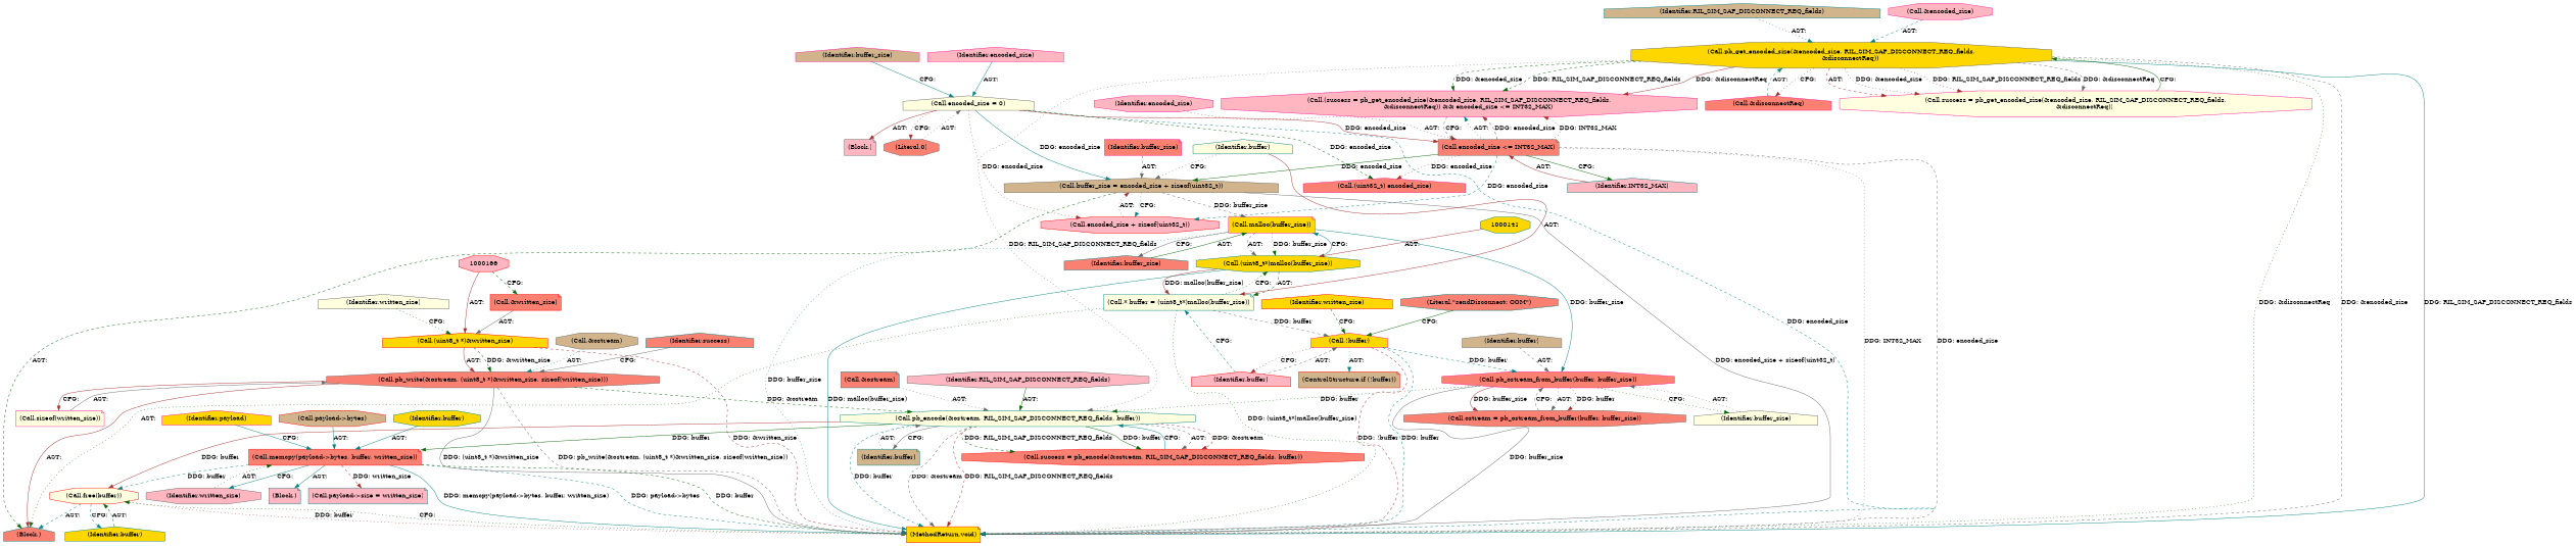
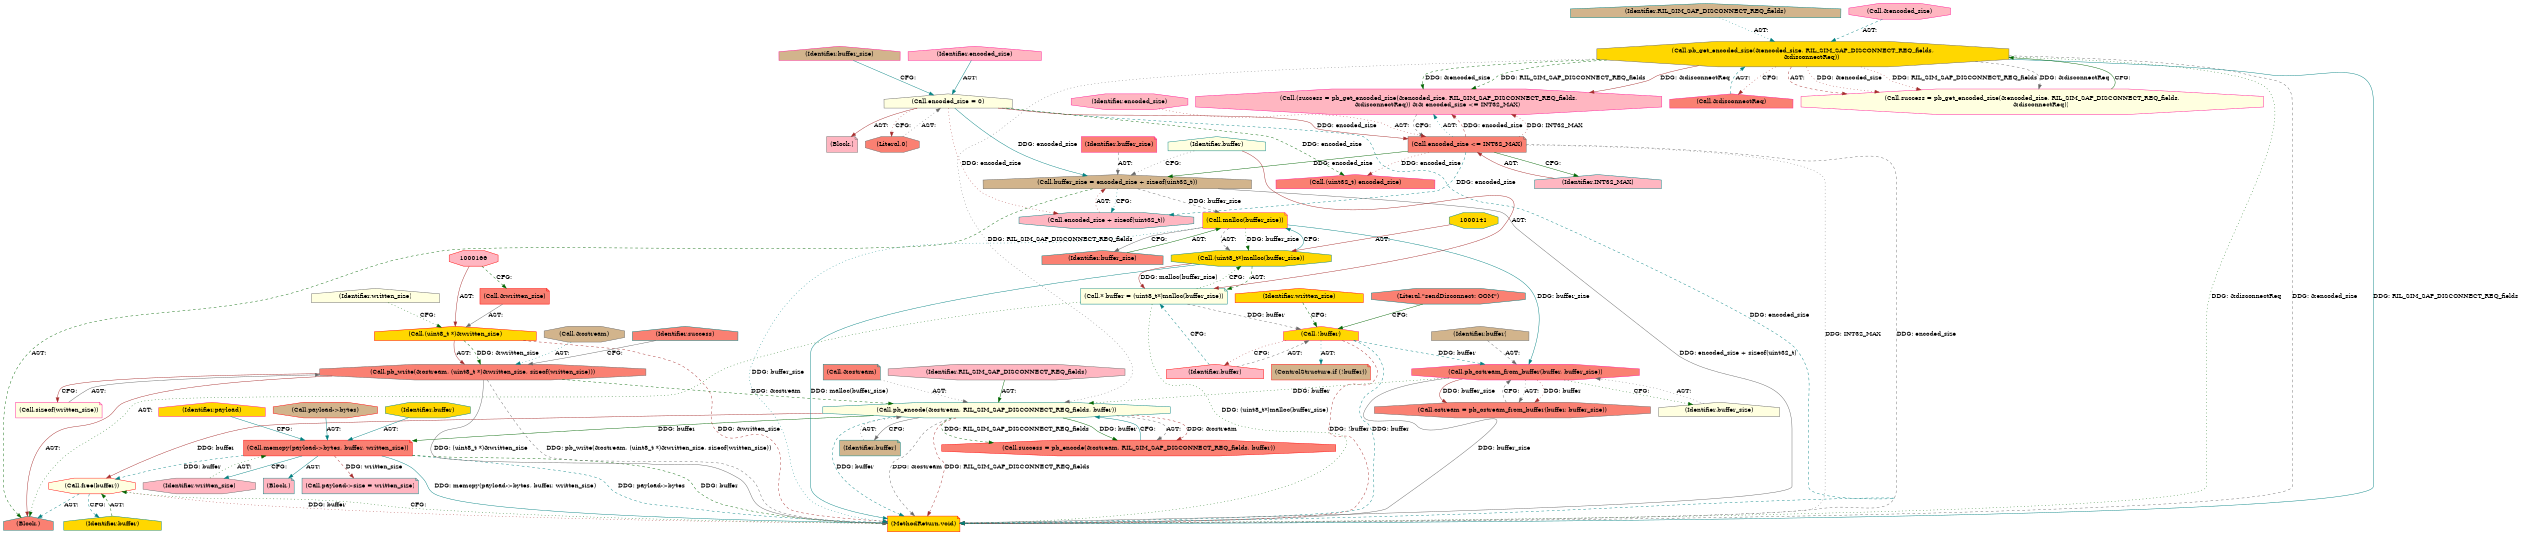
  digraph {
    node [color=teal fillcolor=salmon shape=octagon style=filled]
    edge [color=teal style=dashed]
    n1 [color=red fillcolor=lightyellow label="(Call,free(buffer))"]
    n2 [label="(Block,)" shape=house]
    n3 [color=red fillcolor=gold label="(MethodReturn,void)" shape=note]
    n4 [fillcolor=gold label="(Identifier,buffer)" shape=house]
    n5 [color=red label="(Call,memcpy(payload->bytes, buffer, written_size))" shape=note]
    n6 [color=gray40 fillcolor=lightpink label="(Identifier,written_size)"]
    n7 [fillcolor=lightpink label="(Block,)" shape=note]
    n8 [fillcolor=lightpink label="(Call,payload->size = written_size)" shape=note]
    n9 [fillcolor=lightyellow label="(Call,pb_encode(&ostream, RIL_SIM_SAP_DISCONNECT_REQ_fields, buffer))"]
    n10 [fillcolor=tan label="(Identifier,buffer)" shape=note]
    n11 [color=red label="(Call,success = pb_encode(&ostream, RIL_SIM_SAP_DISCONNECT_REQ_fields, buffer))"]
    n12 [color=gray40 label="(Call,pb_write(&ostream, (uint8_t *)&written_size, sizeof(written_size)))"]
    n13 [color=deeppink fillcolor=lightyellow label="(Call,sizeof(written_size))" shape=note]
    n14 [color=red fillcolor=gold label="(Call,(uint8_t *)&written_size)" shape=house]
    n15 [color=red label="(Call,&written_size)" shape=note]
    n16 [color=gray40 fillcolor=gold label="(Call,pb_get_encoded_size(&encoded_size, RIL_SIM_SAP_DISCONNECT_REQ_fields,\n         &disconnectReq))"]
    n17 [color=deeppink label="(Call,&disconnectReq)" shape=house]
    n18 [color=deeppink fillcolor=lightyellow label="(Call,success = pb_get_encoded_size(&encoded_size, RIL_SIM_SAP_DISCONNECT_REQ_fields,\n         &disconnectReq))"]
    n19 [color=deeppink fillcolor=lightpink label="(Call,(success = pb_get_encoded_size(&encoded_size, RIL_SIM_SAP_DISCONNECT_REQ_fields,\n         &disconnectReq)) && encoded_size <= INT32_MAX)"]
    n20 [color=gray40 label="(Call,encoded_size <= INT32_MAX)" shape=note]
    n21 [color=deeppink label="(Call,pb_ostream_from_buffer(buffer, buffer_size))"]
    n22 [color=gray40 label="(Call,ostream = pb_ostream_from_buffer(buffer, buffer_size))"]
    n23 [color=gray40 fillcolor=lightyellow label="(Identifier,buffer_size)" shape=house]
    n24 [color=deeppink fillcolor=gold label="(Call,!buffer)" shape=house]
    n25 [color=red fillcolor=tan label="(ControlStructure,if (!buffer))" shape=note]
    n26 [color=red fillcolor=lightpink label="(Identifier,buffer)" shape=house]
    n27 [fillcolor=lightyellow label="(Call,* buffer = (uint8_t*)malloc(buffer_size))" shape=note]
    n28 [fillcolor=gold label="(Call,(uint8_t*)malloc(buffer_size))"]
    n29 [color=deeppink fillcolor=gold label="(Call,malloc(buffer_size))" shape=note]
    n30 [label="(Identifier,buffer_size)" shape=house]
    n31 [color=gray40 fillcolor=tan label="(Call,buffer_size = encoded_size + sizeof(uint32_t))" shape=house]
-   n32 [color=red fillcolor=lightpink label="(Call,encoded_size + sizeof(uint32_t))"]
+   n32 [fillcolor=lightpink label="(Call,encoded_size + sizeof(uint32_t))"]
    n33 [color=gray40 fillcolor=lightyellow label="(Call,encoded_size = 0)" shape=house]
    n34 [color=gray40 fillcolor=lightpink label="(Block,)" shape=note]
    n35 [color=deeppink label="(Call,(uint32_t) encoded_size)" shape=house]
    n36 [color=gray40 label="(Literal,0)"]
    n37 [fillcolor=lightpink label="(Identifier,INT32_MAX)" shape=house]
    n38 [color=deeppink fillcolor=tan label="(Identifier,buffer_size)" shape=house]
    n39 [color=gray40 fillcolor=lightyellow label="(Identifier,written_size)" shape=house]
    n40 [color=gray40 fillcolor=tan label="(Call,&ostream)"]
    n41 [label="(Call,&ostream)" shape=note]
    n42 [fillcolor=tan label="(Identifier,RIL_SIM_SAP_DISCONNECT_REQ_fields)" shape=house]
    n43 [color=deeppink fillcolor=gold label="(Identifier,payload)" shape=house]
    n44 [color=gray40 fillcolor=lightpink label="(Identifier,RIL_SIM_SAP_DISCONNECT_REQ_fields)"]
    n45 [color=red fillcolor=gold label="(Identifier,written_size)" shape=house]
    n46 [color=red fillcolor=tan label="(Call,payload->bytes)"]
    n47 [color=deeppink fillcolor=lightpink label="(Identifier,encoded_size)"]
    n48 [label="(Literal,\"sendDisconnect: OOM\")"]
    n49 [label="(Identifier,success)" shape=house]
    n50 [fillcolor=gold label="(Identifier,buffer)"]
    n51 [color=deeppink fillcolor=lightpink label="(Call,&encoded_size)"]
    n52 [color=gray40 fillcolor=tan label="(Identifier,buffer)" shape=house]
    n53 [fillcolor=lightyellow label="(Identifier,buffer)" shape=house]
    n54 [color=deeppink fillcolor=lightpink label="(Identifier,encoded_size)" shape=house]
    n55 [color=deeppink label="(Identifier,buffer_size)" shape=note]
    1000166 [color=red fillcolor=lightpink]
    1000141 [fillcolor=gold]
    n1 -> n2 [label="AST: "]
    n1 -> n3 [color=brown label="DDG: buffer" style=dotted]
    n1 -> n4 [label="CFG: "]
    n3 -> n1 [color=darkgreen label="CFG: " style=dotted]
    n4 -> n1 [color=darkgreen label="AST: "]
    n5 -> n1 [label="DDG: buffer"]
    n5 -> n3 [label="DDG: payload->bytes"]
    n5 -> n3 [color=darkgreen label="DDG: buffer"]
    n5 -> n3 [label="DDG: memcpy(payload->bytes, buffer, written_size)" style=solid]
    n5 -> n6 [label="CFG: " style=solid]
    n5 -> n7 [label="AST: " style=solid]
    n5 -> n8 [color=brown label="DDG: written_size"]
    n6 -> n5 [color=darkgreen label="AST: " style=dotted]
    n9 -> n1 [color=brown label="DDG: buffer" style=solid]
    n9 -> n3 [color=brown label="DDG: RIL_SIM_SAP_DISCONNECT_REQ_fields"]
    n9 -> n3 [label="DDG: buffer"]
    n9 -> n3 [color=gray40 label="DDG: &ostream"]
    n9 -> n5 [color=darkgreen label="DDG: buffer" style=solid]
    n9 -> n10 [color=gray40 label="CFG: " style=solid]
    n9 -> n11 [color=gray40 label="AST: "]
    n9 -> n11 [color=brown label="DDG: &ostream"]
    n9 -> n11 [color=darkgreen label="DDG: RIL_SIM_SAP_DISCONNECT_REQ_fields"]
    n9 -> n11 [color=darkgreen label="DDG: buffer" style=solid]
    n10 -> n9 [color=gray40 label="AST: " style=dotted]
    n11 -> n9 [label="CFG: " style=solid]
    n12 -> n2 [color=brown label="AST: " style=solid]
    n12 -> n3 [color=gray40 label="DDG: pb_write(&ostream, (uint8_t *)&written_size, sizeof(written_size))"]
    n12 -> n3 [color=gray40 label="DDG: (uint8_t *)&written_size" style=solid]
    n12 -> n9 [color=darkgreen label="DDG: &ostream"]
    n12 -> n13 [color=brown label="CFG: " style=solid]
    n13 -> n12 [color=gray40 label="AST: " style=solid]
    n14 -> n3 [color=brown label="DDG: &written_size"]
    n14 -> n12 [color=brown label="AST: " style=solid]
    n14 -> n12 [color=darkgreen label="DDG: &written_size"]
    n15 -> n14 [color=gray40 label="AST: " style=solid]
    n16 -> n3 [color=darkgreen label="DDG: &disconnectReq" style=dotted]
    n16 -> n3 [color=gray40 label="DDG: &encoded_size"]
    n16 -> n3 [label="DDG: RIL_SIM_SAP_DISCONNECT_REQ_fields" style=solid]
    n16 -> n9 [color=gray40 label="DDG: RIL_SIM_SAP_DISCONNECT_REQ_fields" style=dotted]
    n16 -> n17 [color=brown label="CFG: " style=dotted]
    n16 -> n18 [color=brown label="AST: "]
    n16 -> n18 [color=brown label="DDG: &encoded_size" style=dotted]
    n16 -> n18 [color=brown label="DDG: RIL_SIM_SAP_DISCONNECT_REQ_fields" style=dotted]
    n16 -> n18 [color=gray40 label="DDG: &disconnectReq"]
    n16 -> n19 [color=darkgreen label="DDG: &encoded_size"]
    n16 -> n19 [color=darkgreen label="DDG: RIL_SIM_SAP_DISCONNECT_REQ_fields"]
    n16 -> n19 [color=brown label="DDG: &disconnectReq" style=solid]
    n17 -> n16 [label="AST: "]
    n18 -> n16 [color=darkgreen label="CFG: " style=solid]
    n19 -> n20 [color=gray40 label="CFG: "]
    n20 -> n3 [color=gray40 label="DDG: INT32_MAX" style=dotted]
    n20 -> n3 [color=gray40 label="DDG: encoded_size"]
    n20 -> n19 [label="AST: " style=dotted]
    n20 -> n19 [color=brown label="DDG: encoded_size"]
    n20 -> n19 [color=brown label="DDG: INT32_MAX" style=dotted]
    n20 -> n31 [color=darkgreen label="DDG: encoded_size" style=solid]
    n20 -> n32 [label="DDG: encoded_size"]
    n20 -> n35 [color=brown label="DDG: encoded_size" style=dotted]
    n20 -> n37 [color=darkgreen label="CFG: " style=solid]
    n21 -> n3 [color=gray40 label="DDG: buffer_size" style=solid]
    n21 -> n9 [color=darkgreen label="DDG: buffer" style=dotted]
    n21 -> n22 [color=gray40 label="AST: " style=dotted]
    n21 -> n22 [color=brown label="DDG: buffer" style=dotted]
    n21 -> n22 [color=brown label="DDG: buffer_size" style=solid]
    n21 -> n23 [color=darkgreen label="CFG: " style=dotted]
    n22 -> n21 [color=gray40 label="CFG: "]
    n23 -> n21 [color=gray40 label="AST: " style=dotted]
    n24 -> n3 [color=brown label="DDG: !buffer"]
    n24 -> n3 [label="DDG: buffer"]
    n24 -> n21 [label="DDG: buffer"]
    n24 -> n25 [label="AST: " style=dotted]
    n24 -> n26 [color=brown label="CFG: " style=dotted]
    n26 -> n24 [color=gray40 label="AST: "]
    n26 -> n27 [label="CFG: "]
    n27 -> n2 [color=darkgreen label="AST: " style=dotted]
    n27 -> n3 [color=darkgreen label="DDG: (uint8_t*)malloc(buffer_size)" style=dotted]
    n27 -> n24 [color=gray40 label="DDG: buffer"]
    n27 -> n28 [color=darkgreen label="CFG: " style=dotted]
    n28 -> n3 [label="DDG: malloc(buffer_size)" style=solid]
    n28 -> n27 [color=darkgreen label="AST: "]
    n28 -> n27 [color=brown label="DDG: malloc(buffer_size)" style=solid]
    n28 -> n29 [label="CFG: " style=solid]
    n29 -> n3 [label="DDG: buffer_size" style=dotted]
    n29 -> n21 [label="DDG: buffer_size" style=solid]
    n29 -> n28 [color=gray40 label="AST: "]
    n29 -> n28 [color=darkgreen label="DDG: buffer_size" style=dotted]
    n29 -> n30 [color=gray40 label="CFG: " style=solid]
    n30 -> n29 [color=darkgreen label="AST: " style=solid]
    n31 -> n2 [color=darkgreen label="AST: "]
    n31 -> n3 [color=gray40 label="DDG: encoded_size + sizeof(uint32_t)" style=solid]
    n31 -> n29 [color=gray40 label="DDG: buffer_size"]
    n31 -> n32 [label="CFG: " style=dotted]
    n32 -> n31 [color=brown label="AST: " style=dotted]
    n33 -> n3 [label="DDG: encoded_size"]
    n33 -> n20 [color=brown label="DDG: encoded_size" style=solid]
    n33 -> n31 [label="DDG: encoded_size" style=solid]
    n33 -> n32 [color=brown label="DDG: encoded_size" style=dotted]
    n33 -> n34 [color=brown label="AST: " style=solid]
    n33 -> n35 [color=darkgreen label="DDG: encoded_size"]
    n33 -> n36 [color=brown label="CFG: " style=dotted]
    n36 -> n33 [color=gray40 label="AST: " style=dotted]
    n37 -> n20 [color=brown label="AST: " style=solid]
    n38 -> n33 [label="CFG: " style=solid]
    n39 -> n14 [color=darkgreen label="CFG: " style=dotted]
    n40 -> n12 [label="AST: " style=dotted]
    n41 -> n9 [color=gray40 label="AST: " style=dotted]
    n42 -> n16 [label="AST: " style=dotted]
    n43 -> n5 [label="CFG: " style=solid]
    n44 -> n9 [color=darkgreen label="AST: " style=solid]
    n45 -> n24 [color=darkgreen label="CFG: "]
    n46 -> n5 [label="AST: " style=solid]
    n47 -> n20 [color=brown label="AST: " style=dotted]
    n48 -> n24 [color=darkgreen label="CFG: " style=solid]
    n49 -> n12 [color=gray40 label="CFG: " style=solid]
    n50 -> n5 [label="AST: " style=solid]
    n51 -> n16 [label="AST: "]
    n52 -> n21 [color=gray40 label="AST: "]
    n53 -> n27 [color=brown label="AST: " style=solid]
    n53 -> n31 [color=gray40 label="CFG: " style=dotted]
    n54 -> n33 [label="AST: " style=solid]
    n55 -> n31 [color=gray40 label="AST: "]
    1000166 -> n14 [color=brown label="AST: " style=solid]
    1000166 -> n15 [color=darkgreen label="CFG: "]
    1000141 -> n28 [color=brown label="AST: " style=solid]
  }
